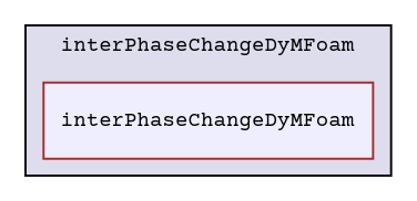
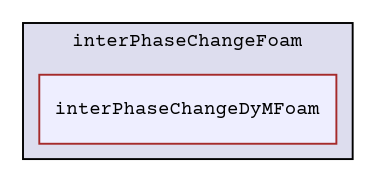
  digraph {
    compound=true
    fontname="Courier Prime"
    n1 [fillcolor="#eeeeff" fontname="Courier Prime" fontsize=10 label=interPhaseChangeDyMFoam pencolor=black shape=box style=filled color=brown]
    subgraph cluster_1 {
      bgcolor="#ddddee"
      fontsize=10
-     label=interPhaseChangeDyMFoam
+     label=interPhaseChangeFoam
      pencolor=black
      n1
    }
  }
